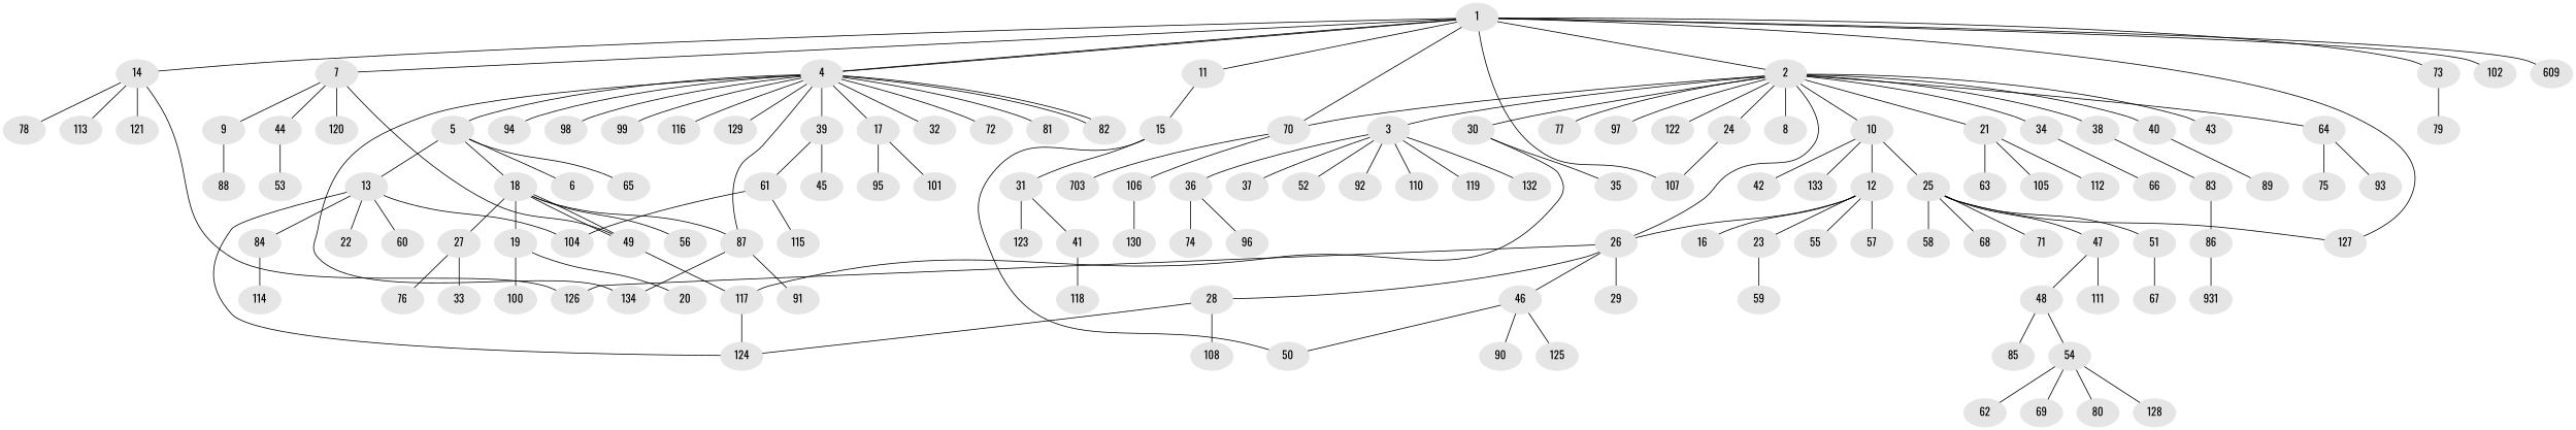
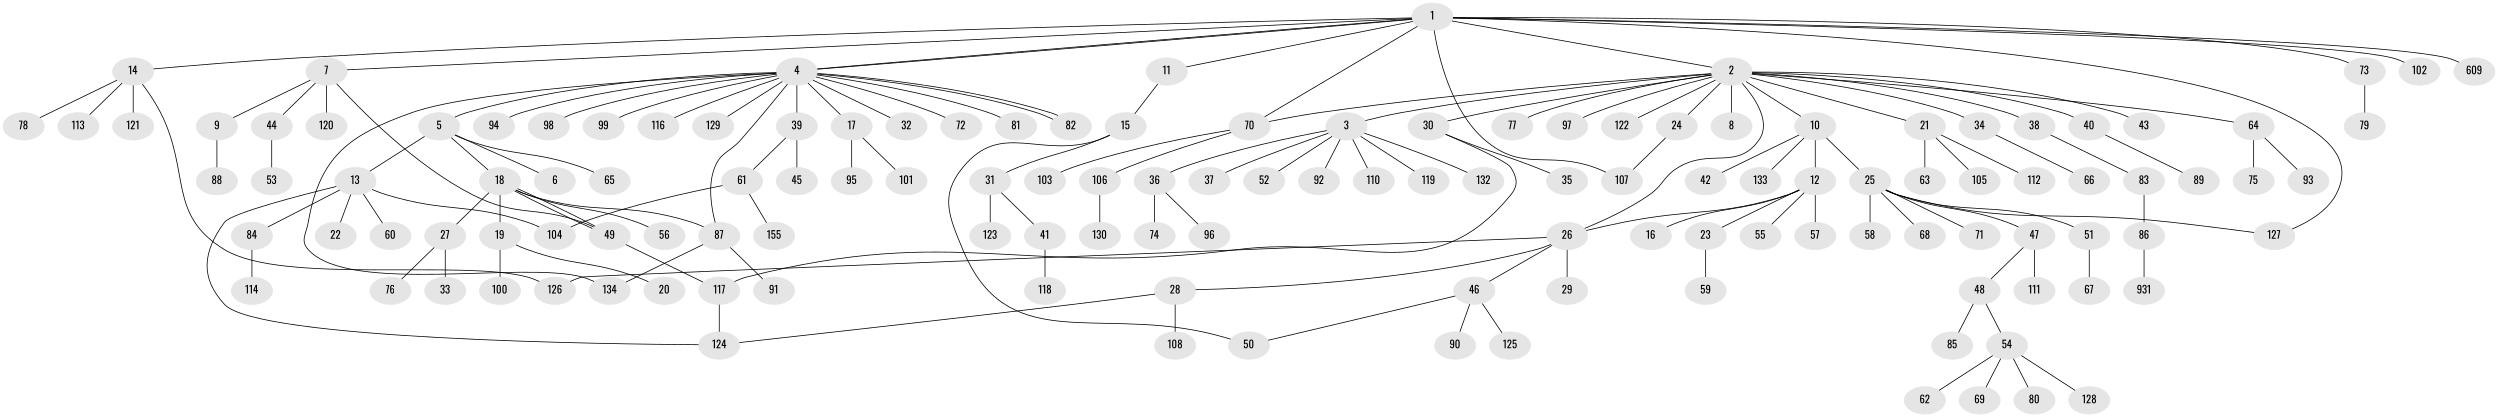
  graph {
    fontname=Oswald
    node [color=gray90 fontname=Oswald style=filled]
    edge [fontname=Oswald]
    1
    2
    4
    7
    11
    14
    70
    73
    102
    107
    n11 [label=609]
    127
    3
    8
    10
    21
    24
    26
    30
    34
    38
    40
    43
    64
    77
    97
    122
    5
    17
    32
    39
    72
    81
    82
    87
    94
    98
    99
    116
    129
    134
    9
    44
    49
    120
    15
    78
    113
    121
    126
-   103 [label=703]
+   103
    106
    79
    36
    37
    52
    92
    110
    119
    132
    12
    25
    42
    133
    63
    105
    112
    28
    29
    46
    35
    117
    66
    83
    89
    75
    93
    74
    96
    6
    13
    18
    65
    95
    101
    45
    61
    91
    22
    60
    84
    104
    124
    19
    27
    56
    88
    53
    16
    23
    55
    57
    47
    51
    58
    68
    71
    31
    50
    59
    114
    41
    123
    20
    100
    33
    76
    48
    111
    67
    108
    90
    125
    118
    86
-   115
+   115 [label=155]
    54
    85
    62
    69
    80
    128
    130
    n134 [label=931]
    1 -- 2
    1 -- 4
    1 -- 4
    1 -- 7
    1 -- 11
    1 -- 14
    1 -- 70
    1 -- 73
    1 -- 102
    1 -- 107
    1 -- n11
    1 -- 127
    2 -- 70
    2 -- 3
    2 -- 8
    2 -- 10
    2 -- 21
    2 -- 24
    2 -- 26
    2 -- 30
    2 -- 34
    2 -- 38
    2 -- 40
    2 -- 43
    2 -- 64
    2 -- 77
    2 -- 97
    2 -- 122
    4 -- 5
    4 -- 17
    4 -- 32
    4 -- 39
    4 -- 72
    4 -- 81
    4 -- 82
    4 -- 82
    4 -- 87
    4 -- 94
    4 -- 98
    4 -- 99
    4 -- 116
    4 -- 129
    4 -- 134
    7 -- 9
    7 -- 44
    7 -- 49
    7 -- 120
    11 -- 15
    14 -- 78
    14 -- 113
    14 -- 121
    14 -- 126
    70 -- 103
    70 -- 106
    73 -- 79
    3 -- 36
    3 -- 37
    3 -- 52
    3 -- 92
    3 -- 110
    3 -- 119
    3 -- 132
    10 -- 12
    10 -- 25
    10 -- 42
    10 -- 133
    21 -- 63
    21 -- 105
    21 -- 112
    24 -- 107
    26 -- 126
    26 -- 28
    26 -- 29
    26 -- 46
    30 -- 35
    30 -- 117
    34 -- 66
    38 -- 83
    40 -- 89
    64 -- 75
    64 -- 93
    5 -- 6
    5 -- 13
    5 -- 18
    5 -- 65
    17 -- 95
    17 -- 101
    39 -- 45
    39 -- 61
    87 -- 134
    87 -- 91
    9 -- 88
    44 -- 53
    49 -- 117
    15 -- 31
    15 -- 50
    106 -- 130
    36 -- 74
    36 -- 96
    12 -- 26
    12 -- 16
    12 -- 23
    12 -- 55
    12 -- 57
    25 -- 127
    25 -- 47
    25 -- 51
    25 -- 58
    25 -- 68
    25 -- 71
    28 -- 124
    28 -- 108
    46 -- 50
    46 -- 90
    46 -- 125
    117 -- 124
    83 -- 86
    13 -- 22
    13 -- 60
    13 -- 84
    13 -- 104
    13 -- 124
    18 -- 87
    18 -- 49
    18 -- 49
    18 -- 19
    18 -- 27
    18 -- 56
    61 -- 104
    61 -- 115
    84 -- 114
    19 -- 20
    19 -- 100
    27 -- 33
    27 -- 76
    23 -- 59
    47 -- 48
    47 -- 111
    51 -- 67
    31 -- 41
    31 -- 123
    41 -- 118
    48 -- 54
    48 -- 85
    86 -- n134
    54 -- 62
    54 -- 69
    54 -- 80
    54 -- 128
  }
